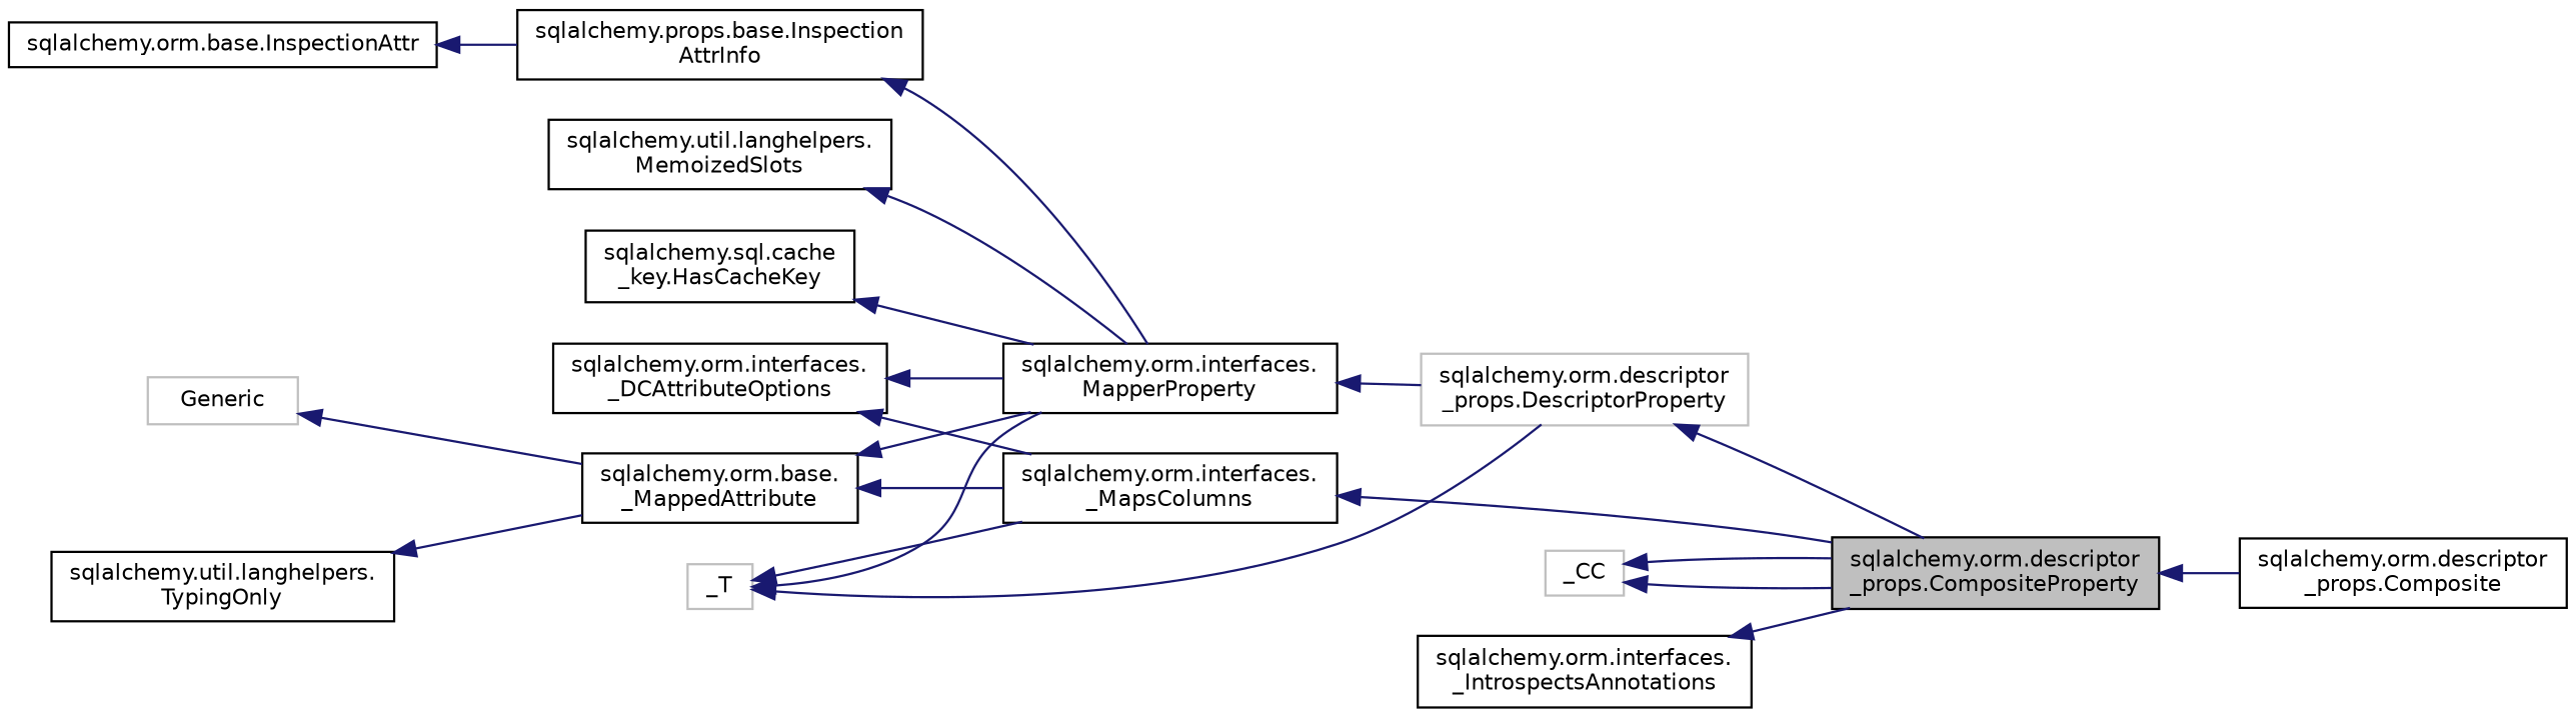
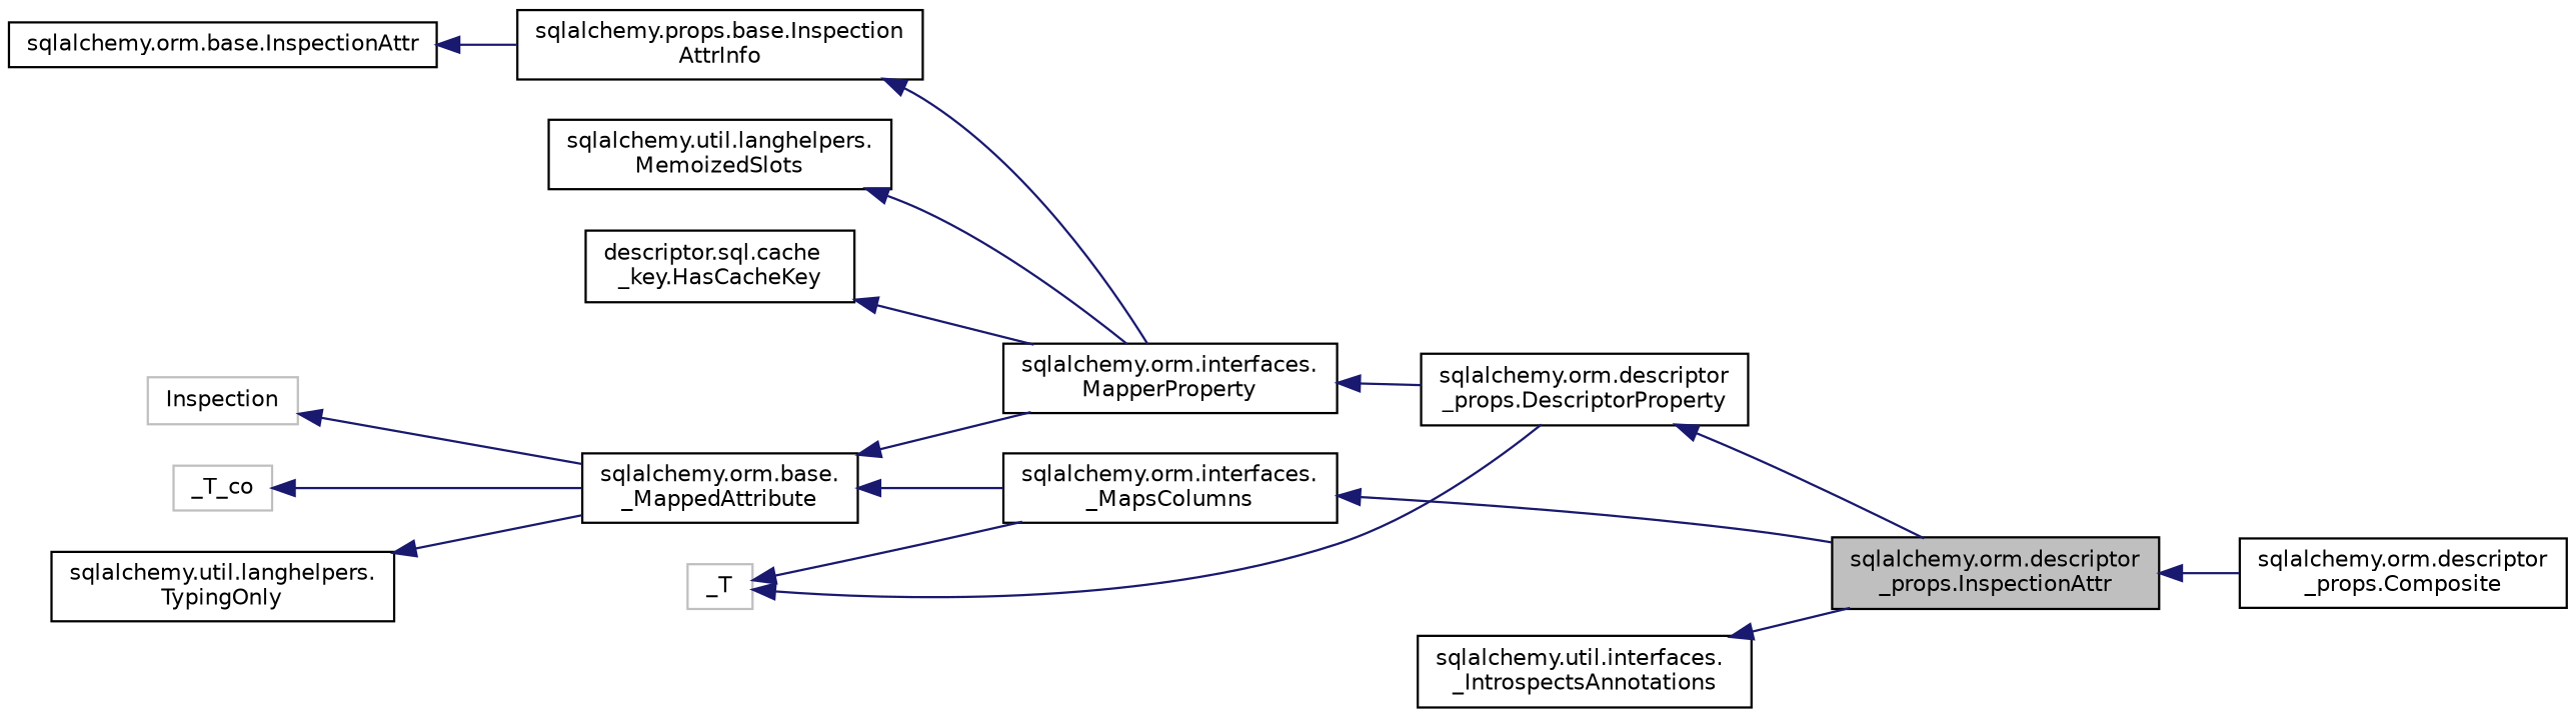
  digraph {
    rankdir=LR
    node [color=black fillcolor=white fontname=Helvetica fontsize=10 shape=record style=filled]
    edge [color=midnightblue dir=back fontname=Helvetica fontsize=10 labelfontname=Helvetica labelfontsize=10 style=solid]
-   n1 [fillcolor=grey75 fontcolor=black height=0.2 label="sqlalchemy.orm.descriptor\l_props.CompositeProperty" width=0.4]
+   n1 [fillcolor=grey75 fontcolor=black height=0.2 label="sqlalchemy.orm.descriptor\l_props.InspectionAttr" width=0.4]
    n2 [height=0.2 label="sqlalchemy.orm.descriptor\l_props.Composite" width=0.4]
    n3 [height=0.2 label="sqlalchemy.orm.interfaces.\l_MapsColumns" width=0.4]
-   n4 [height=0.2 label="sqlalchemy.orm.interfaces.\l_DCAttributeOptions" width=0.4]
    n5 [height=0.2 label="sqlalchemy.orm.interfaces.\lMapperProperty" width=0.4]
-   n6 [color=grey75 height=0.2 label="sqlalchemy.orm.descriptor\l_props.DescriptorProperty" width=0.4]
+   n6 [height=0.2 label="sqlalchemy.orm.descriptor\l_props.DescriptorProperty" width=0.4]
    n7 [height=0.2 label="sqlalchemy.orm.base.\l_MappedAttribute" width=0.4]
-   n8 [color=grey75 height=0.2 label=Generic width=0.4]
+   n8 [color=grey75 height=0.2 label=Inspection width=0.4]
+   n9 [color=grey75 height=0.2 label=_T_co width=0.4]
    n10 [height=0.2 label="sqlalchemy.util.langhelpers.\lTypingOnly" width=0.4]
    n11 [color=grey75 height=0.2 label=_T width=0.4]
-   n12 [color=grey75 height=0.2 label=_CC width=0.4]
-   n13 [height=0.2 label="sqlalchemy.orm.interfaces.\l_IntrospectsAnnotations" width=0.4]
-   n14 [height=0.2 label="sqlalchemy.sql.cache\l_key.HasCacheKey" width=0.4]
+   n13 [height=0.2 label="sqlalchemy.util.interfaces.\l_IntrospectsAnnotations" width=0.4]
+   n14 [height=0.2 label="descriptor.sql.cache\l_key.HasCacheKey" width=0.4]
    n15 [height=0.2 label="sqlalchemy.props.base.Inspection\lAttrInfo" width=0.4]
    n16 [height=0.2 label="sqlalchemy.orm.base.InspectionAttr" width=0.4]
    n17 [height=0.2 label="sqlalchemy.util.langhelpers.\lMemoizedSlots" width=0.4]
    n1 -> n2
    n3 -> n1
-   n4 -> n3
-   n4 -> n5
    n5 -> n6
    n6 -> n1
    n7 -> n3
    n7 -> n5
    n8 -> n7
+   n9 -> n7
    n10 -> n7
    n11 -> n3
-   n11 -> n5
    n11 -> n6
-   n12 -> n1
-   n12 -> n1
    n13 -> n1
    n14 -> n5
    n15 -> n5
    n16 -> n15
    n17 -> n5
  }
